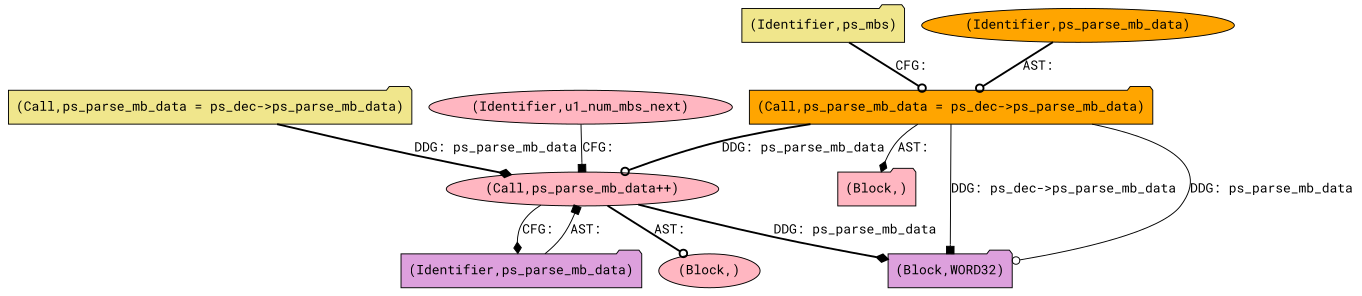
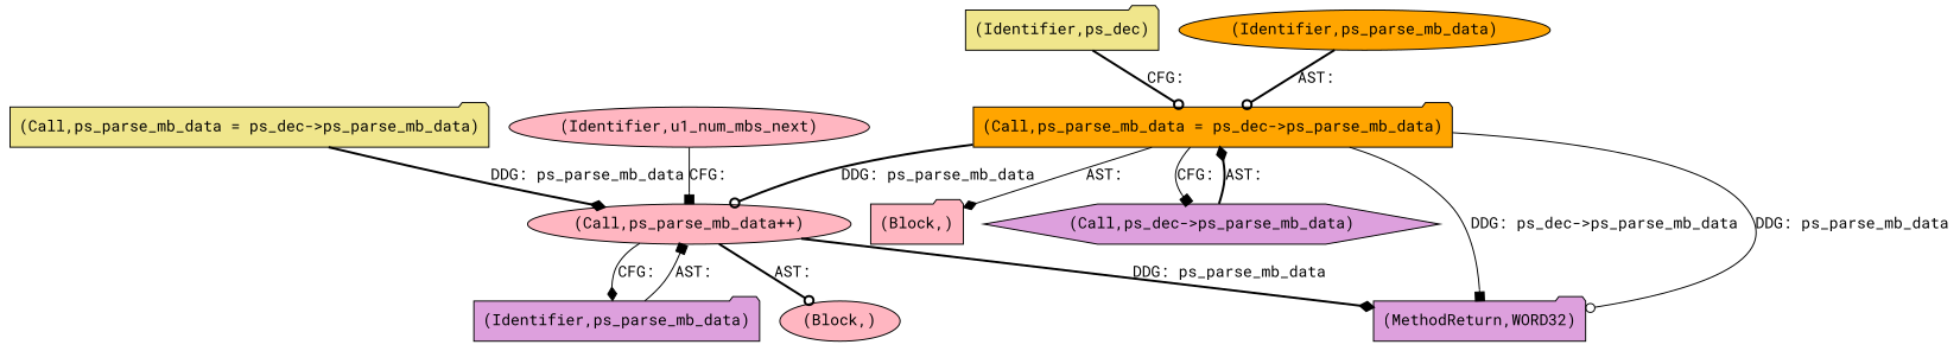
  digraph {
    fontname="Roboto Mono"
    node [fillcolor=lightpink fontname="Roboto Mono" shape=folder style=filled]
    edge [arrowhead=odot fontname="Roboto Mono" style=bold]
    n1 [fillcolor=orange label="(Call,ps_parse_mb_data = ps_dec->ps_parse_mb_data)"]
    n2 [label="(Call,ps_parse_mb_data++)" shape=ellipse]
    n3 [label="(Block,)"]
-   n5 [fillcolor=plum label="(Block,WORD32)"]
+   n4 [fillcolor=plum label="(Call,ps_dec->ps_parse_mb_data)" shape=hexagon]
+   n5 [fillcolor=plum label="(MethodReturn,WORD32)"]
    n6 [fillcolor=plum label="(Identifier,ps_parse_mb_data)"]
    n7 [label="(Block,)" shape=ellipse]
    n8 [fillcolor=khaki label="(Call,ps_parse_mb_data = ps_dec->ps_parse_mb_data)"]
-   n9 [fillcolor=khaki label="(Identifier,ps_mbs)"]
+   n9 [fillcolor=khaki label="(Identifier,ps_dec)"]
    n10 [label="(Identifier,u1_num_mbs_next)" shape=ellipse]
    n11 [fillcolor=orange label="(Identifier,ps_parse_mb_data)" shape=ellipse]
    n1 -> n2 [label="DDG: ps_parse_mb_data"]
    n1 -> n3 [arrowhead=diamond label="AST: " style=solid]
+   n1 -> n4 [arrowhead=box label="CFG: " style=solid]
    n1 -> n5 [arrowhead=box label="DDG: ps_dec->ps_parse_mb_data" style=solid]
    n1 -> n5 [label="DDG: ps_parse_mb_data" style=solid]
    n2 -> n5 [arrowhead=diamond label="DDG: ps_parse_mb_data"]
    n2 -> n6 [arrowhead=diamond label="CFG: " style=solid]
    n2 -> n7 [label="AST: "]
+   n4 -> n1 [arrowhead=diamond label="AST: "]
    n6 -> n2 [arrowhead=box label="AST: " style=solid]
    n8 -> n2 [arrowhead=diamond label="DDG: ps_parse_mb_data"]
    n9 -> n1 [label="CFG: "]
    n10 -> n2 [arrowhead=box label="CFG: " style=solid]
    n11 -> n1 [label="AST: "]
  }
